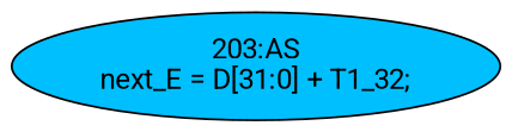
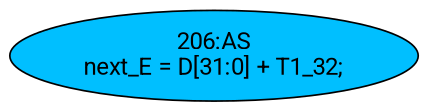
  strict digraph {
    rankdir=LR
    fontname=Roboto
-   n1 [ast="<pyverilog.vparser.ast.Assign object at 0x7f28be102950>" def_var="['next_E']" fillcolor=deepskyblue label="203:AS\nnext_E = D[31:0] + T1_32;" statements="[]" style=filled typ=Assign use_var="['D', 'T1_32']" fontname=Roboto]
+   n1 [ast="<pyverilog.vparser.ast.Assign object at 0x7f28be102950>" def_var="['next_E']" fillcolor=deepskyblue label="206:AS\nnext_E = D[31:0] + T1_32;" statements="[]" style=filled typ=Assign use_var="['D', 'T1_32']" fontname=Roboto]
  }
